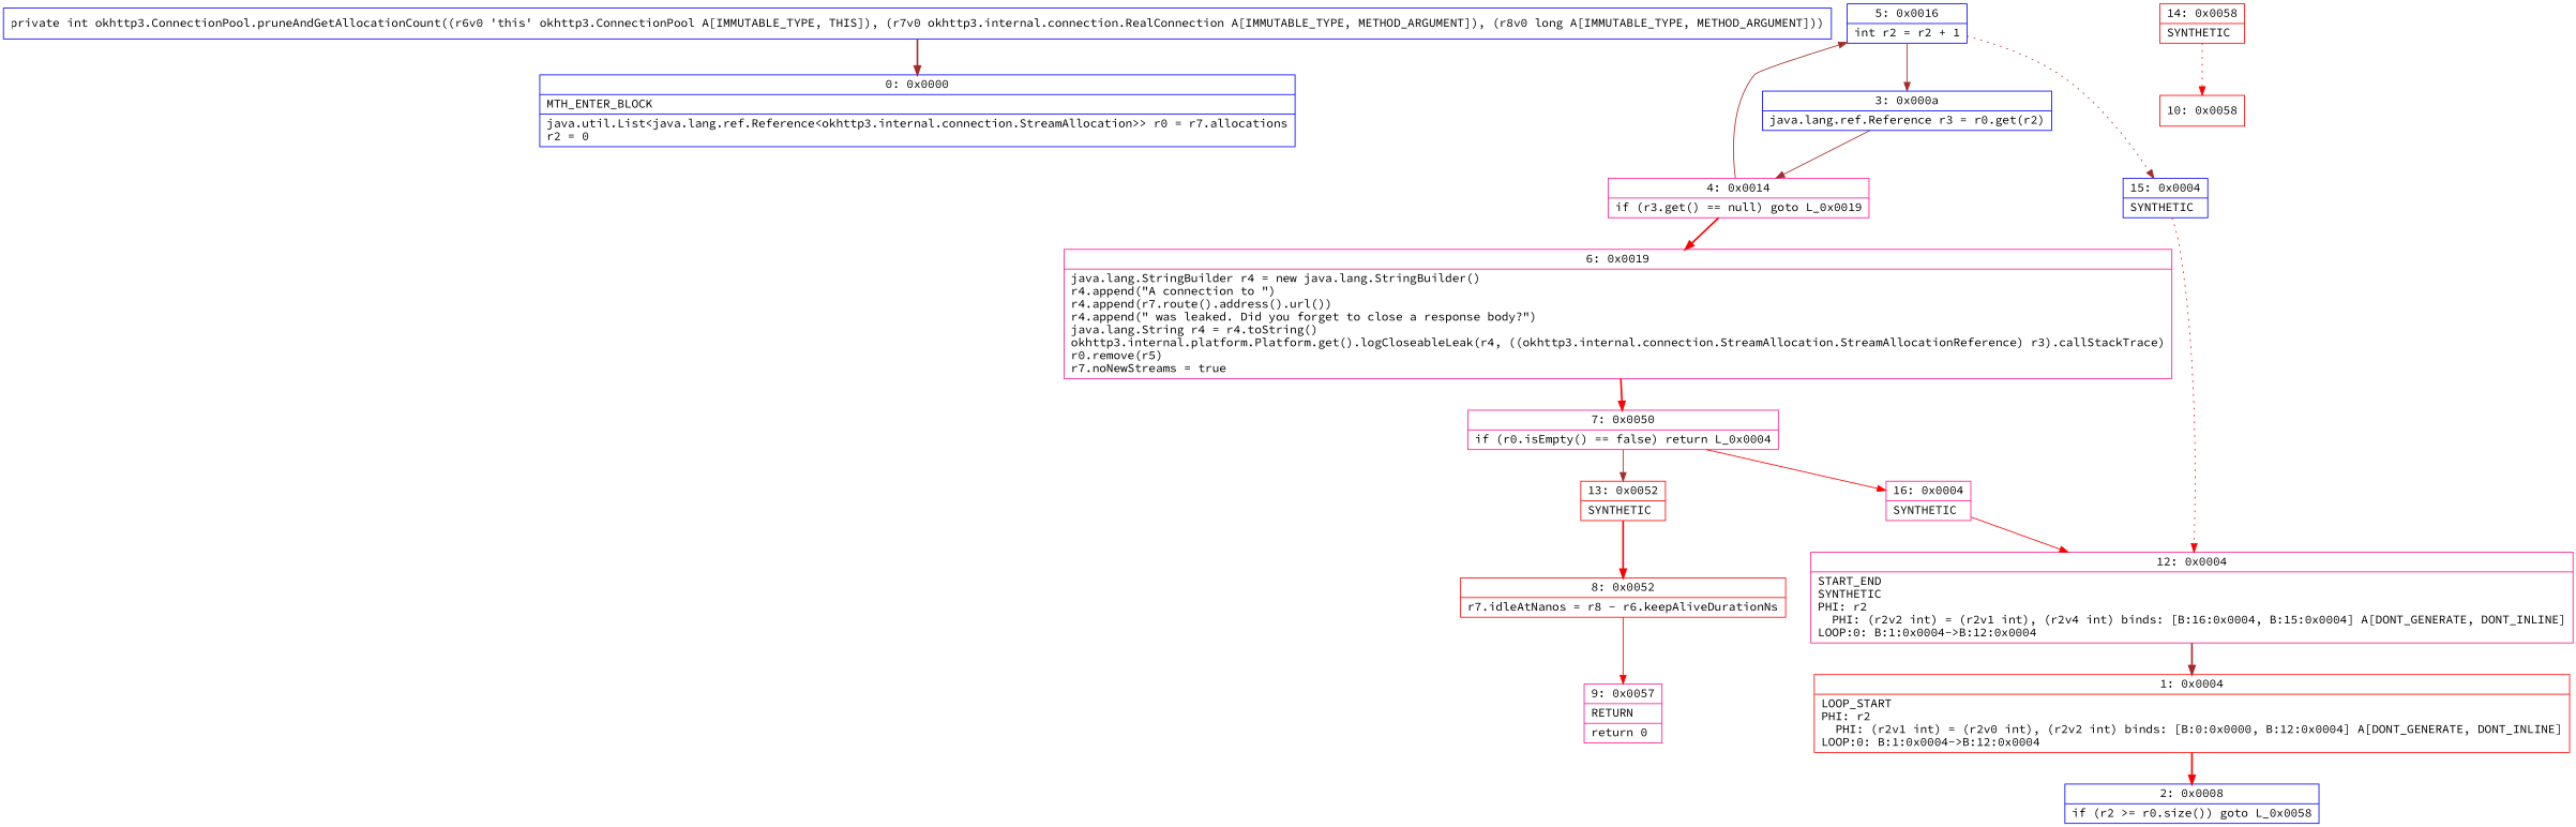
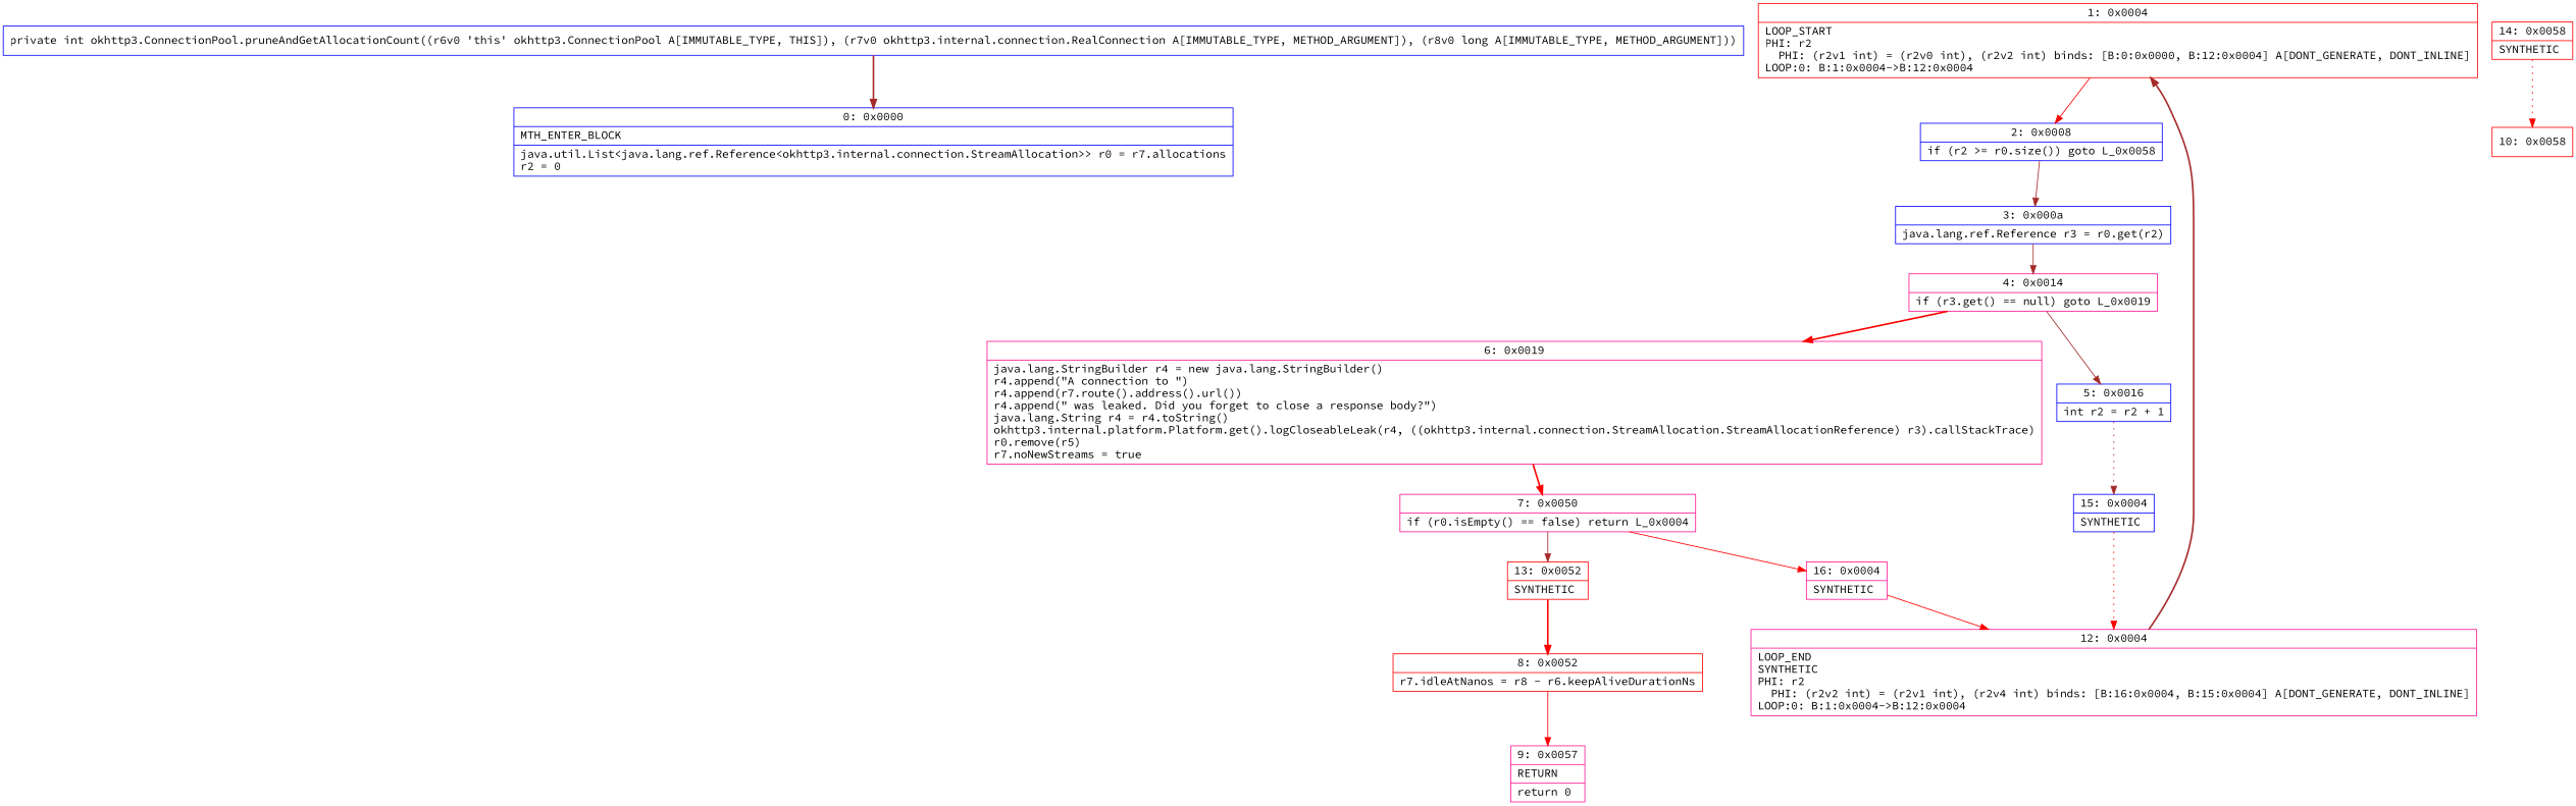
  digraph {
    fontname="Source Code Pro"
    node [color=blue fontname="Source Code Pro" shape=record]
    edge [color=red fontname="Source Code Pro" style=solid]
    n1 [label="{0\:\ 0x0000|MTH_ENTER_BLOCK\l|java.util.List\<java.lang.ref.Reference\<okhttp3.internal.connection.StreamAllocation\>\> r0 = r7.allocations\lr2 = 0\l}"]
    n2 [color=red label="{1\:\ 0x0004|LOOP_START\lPHI: r2 \l  PHI: (r2v1 int) = (r2v0 int), (r2v2 int) binds: [B:0:0x0000, B:12:0x0004] A[DONT_GENERATE, DONT_INLINE]\lLOOP:0: B:1:0x0004\-\>B:12:0x0004\l}"]
    n3 [label="{2\:\ 0x0008|if (r2 \>= r0.size()) goto L_0x0058\l}"]
    n4 [label="{3\:\ 0x000a|java.lang.ref.Reference r3 = r0.get(r2)\l}"]
    n5 [color=deeppink label="{4\:\ 0x0014|if (r3.get() == null) goto L_0x0019\l}"]
    n6 [color=red label="{14\:\ 0x0058|SYNTHETIC\l}"]
    n7 [color=red label="{10\:\ 0x0058}"]
    n8 [label="{5\:\ 0x0016|int r2 = r2 + 1\l}"]
    n9 [color=deeppink label="{6\:\ 0x0019|java.lang.StringBuilder r4 = new java.lang.StringBuilder()\lr4.append(\"A connection to \")\lr4.append(r7.route().address().url())\lr4.append(\" was leaked. Did you forget to close a response body?\")\ljava.lang.String r4 = r4.toString()\lokhttp3.internal.platform.Platform.get().logCloseableLeak(r4, ((okhttp3.internal.connection.StreamAllocation.StreamAllocationReference) r3).callStackTrace)\lr0.remove(r5)\lr7.noNewStreams = true\l}"]
    n10 [label="{15\:\ 0x0004|SYNTHETIC\l}"]
    n11 [color=deeppink label="{7\:\ 0x0050|if (r0.isEmpty() == false) return L_0x0004\l}"]
-   n12 [color=deeppink label="{12\:\ 0x0004|START_END\lSYNTHETIC\lPHI: r2 \l  PHI: (r2v2 int) = (r2v1 int), (r2v4 int) binds: [B:16:0x0004, B:15:0x0004] A[DONT_GENERATE, DONT_INLINE]\lLOOP:0: B:1:0x0004\-\>B:12:0x0004\l}"]
+   n12 [color=deeppink label="{12\:\ 0x0004|LOOP_END\lSYNTHETIC\lPHI: r2 \l  PHI: (r2v2 int) = (r2v1 int), (r2v4 int) binds: [B:16:0x0004, B:15:0x0004] A[DONT_GENERATE, DONT_INLINE]\lLOOP:0: B:1:0x0004\-\>B:12:0x0004\l}"]
    n13 [color=red label="{13\:\ 0x0052|SYNTHETIC\l}"]
    n14 [color=deeppink label="{16\:\ 0x0004|SYNTHETIC\l}"]
    n15 [color=red label="{8\:\ 0x0052|r7.idleAtNanos = r8 \- r6.keepAliveDurationNs\l}"]
    n16 [color=deeppink label="{9\:\ 0x0057|RETURN\l|return 0\l}"]
    n17 [label="{private int okhttp3.ConnectionPool.pruneAndGetAllocationCount((r6v0 'this' okhttp3.ConnectionPool A[IMMUTABLE_TYPE, THIS]), (r7v0 okhttp3.internal.connection.RealConnection A[IMMUTABLE_TYPE, METHOD_ARGUMENT]), (r8v0 long A[IMMUTABLE_TYPE, METHOD_ARGUMENT])) }"]
-   n2 -> n3 [style=bold]
-   n8 -> n4 [color=brown]
+   n2 -> n3
+   n3 -> n4 [color=brown]
    n4 -> n5 [color=brown]
    n5 -> n8 [color=brown]
    n5 -> n9 [style=bold]
    n6 -> n7 [style=dotted]
    n8 -> n10 [color=brown style=dotted]
    n9 -> n11 [style=bold]
    n10 -> n12 [style=dotted]
    n11 -> n13 [color=brown]
    n11 -> n14
    n12 -> n2 [color=brown style=bold]
    n13 -> n15 [style=bold]
    n14 -> n12
    n15 -> n16
    n17 -> n1 [color=brown style=bold]
  }
